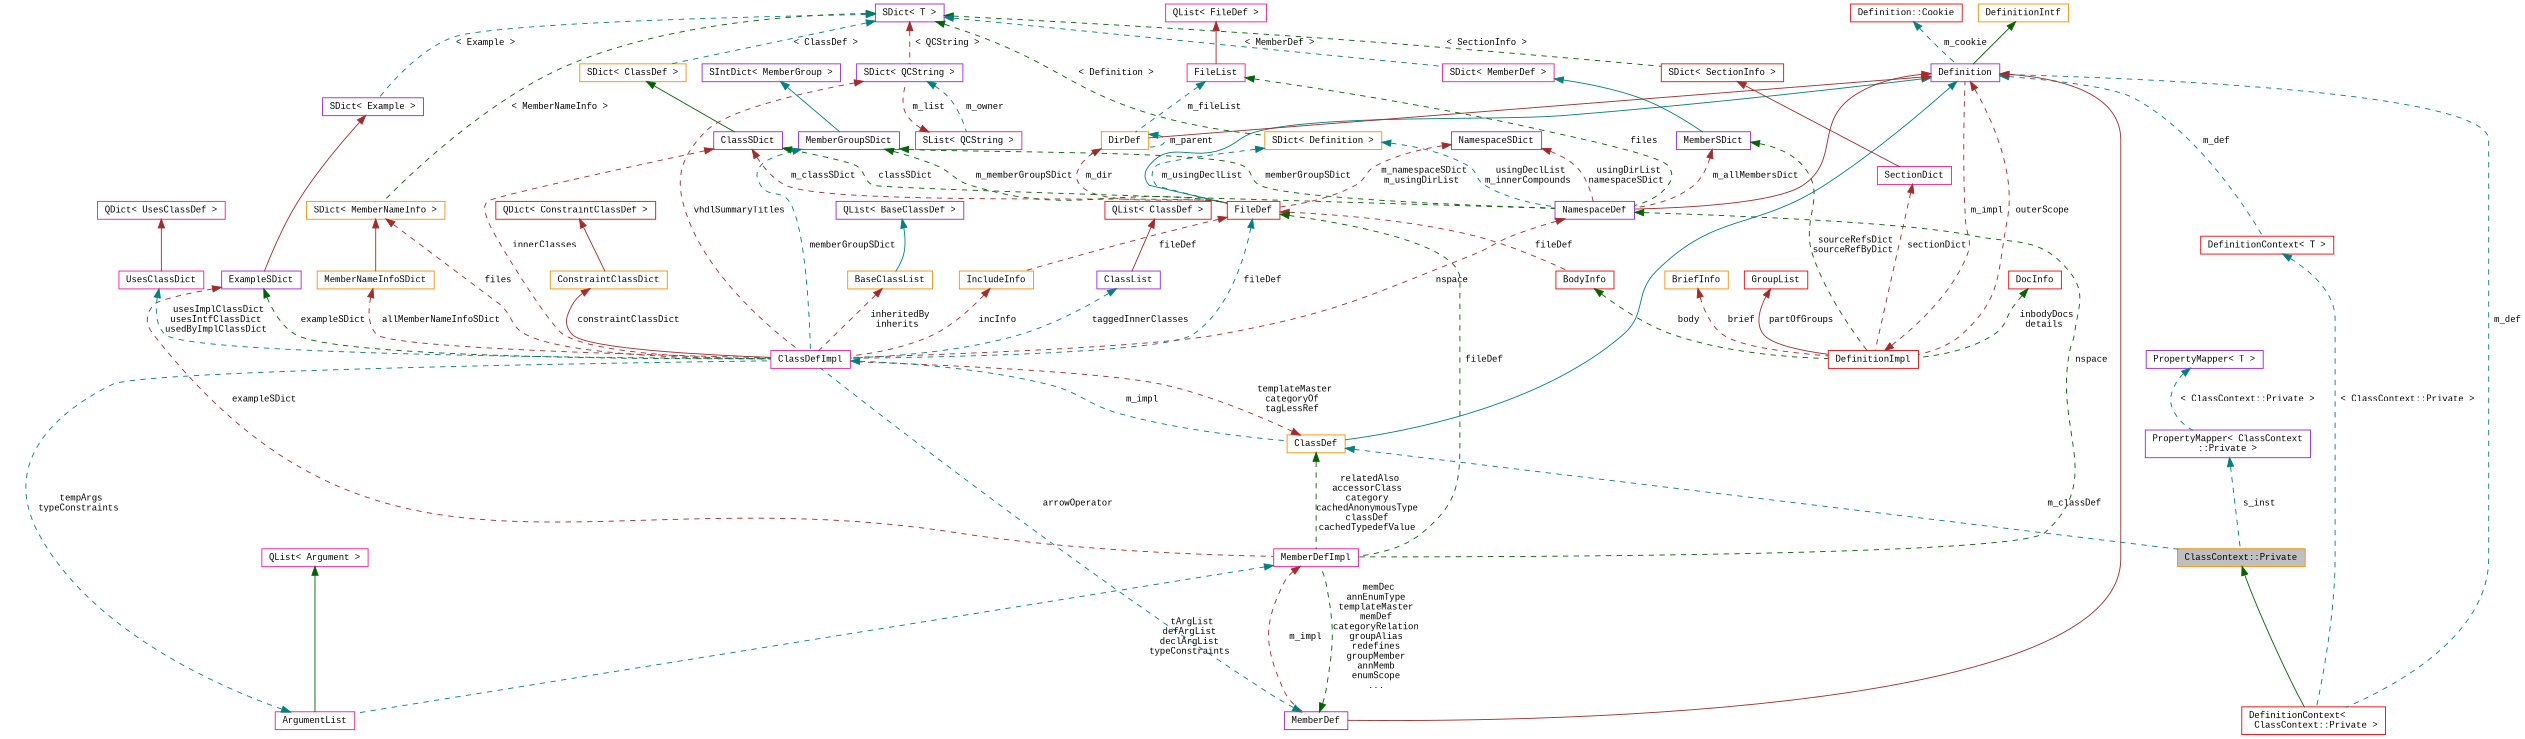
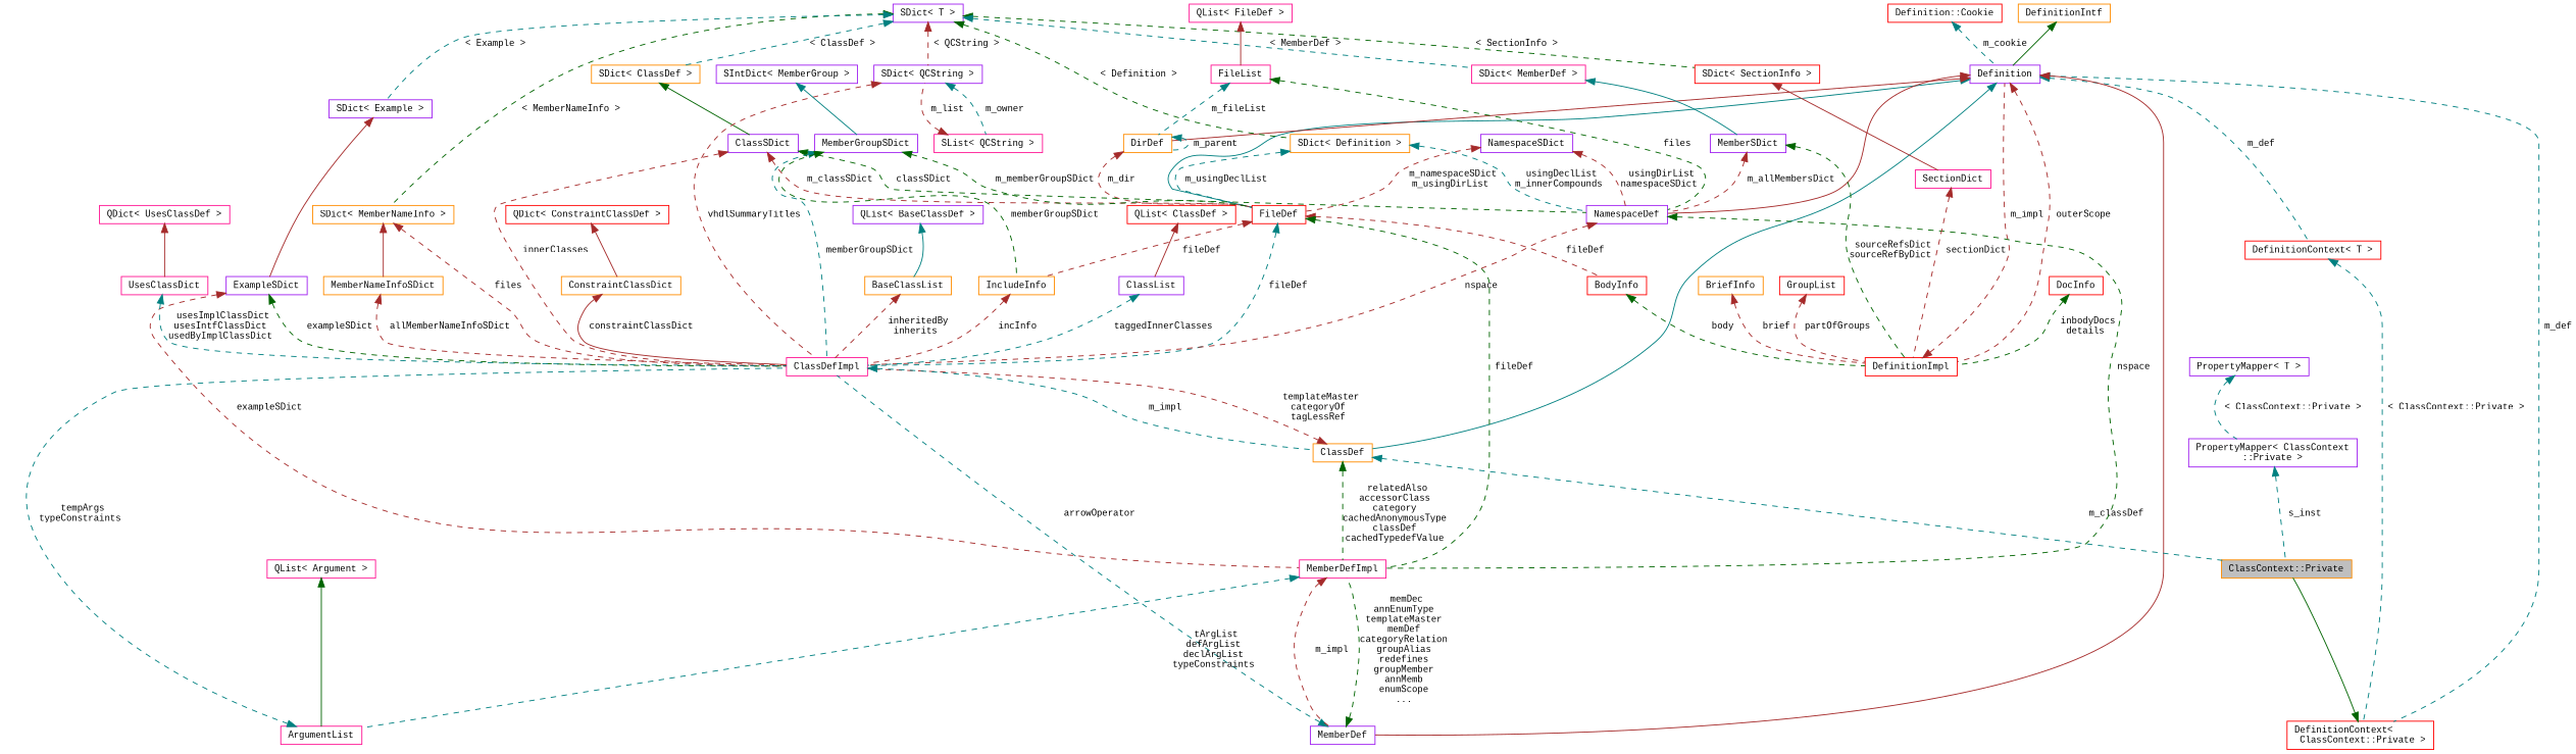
  digraph {
    fontname="Liberation Mono"
    rankdir=TB
    node [color=purple fillcolor=white fontname="Liberation Mono" fontsize=10 shape=record style=filled]
    edge [color=brown dir=back fontname="Liberation Mono" fontsize=10 labelfontname=Helvetica labelfontsize=10 style=dashed]
    n1 [color=darkorange fillcolor=grey75 fontcolor=black height=0.2 label="ClassContext::Private" width=0.4]
    n2 [color=red height=0.2 label="DefinitionContext\<\l ClassContext::Private \>" width=0.4]
    n3 [height=0.2 label=Definition width=0.4]
    n4 [color=red height=0.2 label=DefinitionImpl width=0.4]
    n5 [color=red height=0.2 label=FileDef width=0.4]
    n6 [color=darkorange height=0.2 label=DirDef width=0.4]
    n7 [color=red height=0.2 label="DefinitionContext\< T \>" width=0.4]
    n8 [color=darkorange height=0.2 label=ClassDef width=0.4]
    n9 [height=0.2 label=NamespaceDef width=0.4]
    n10 [height=0.2 label=MemberDef width=0.4]
    n11 [color=red height=0.2 label=BodyInfo width=0.4]
    n12 [color=deeppink height=0.2 label=ClassDefImpl width=0.4]
    n13 [color=darkorange height=0.2 label=IncludeInfo width=0.4]
    n14 [color=deeppink height=0.2 label=MemberDefImpl width=0.4]
    n15 [color=darkorange height=0.2 label=DefinitionIntf width=0.4]
    n16 [color=red height=0.2 label="Definition::Cookie" width=0.4]
    n17 [color=deeppink height=0.2 label=SectionDict width=0.4]
    n18 [color=red height=0.2 label="SDict\< SectionInfo \>" width=0.4]
    n19 [height=0.2 label="SDict\< T \>" width=0.4]
    n20 [color=darkorange height=0.2 label="SDict\< ClassDef \>" width=0.4]
    n21 [color=darkorange height=0.2 label="SDict\< Definition \>" width=0.4]
    n22 [color=deeppink height=0.2 label="SDict\< MemberDef \>" width=0.4]
    n23 [height=0.2 label="SDict\< QCString \>" width=0.4]
    n24 [color=darkorange height=0.2 label="SDict\< MemberNameInfo \>" width=0.4]
    n25 [height=0.2 label="SDict\< Example \>" width=0.4]
    n26 [height=0.2 label=ClassSDict width=0.4]
    n27 [height=0.2 label=MemberSDict width=0.4]
    n28 [color=deeppink height=0.2 label="SList\< QCString \>" width=0.4]
    n29 [color=darkorange height=0.2 label=MemberNameInfoSDict width=0.4]
    n30 [height=0.2 label=ExampleSDict width=0.4]
    n31 [color=deeppink height=0.2 label=ArgumentList width=0.4]
    n32 [height=0.2 label=MemberGroupSDict width=0.4]
    n33 [height=0.2 label="SIntDict\< MemberGroup \>" width=0.4]
    n34 [color=deeppink height=0.2 label=FileList width=0.4]
    n35 [color=deeppink height=0.2 label="QList\< FileDef \>" width=0.4]
    n36 [height=0.2 label=NamespaceSDict width=0.4]
    n37 [color=red height=0.2 label=GroupList width=0.4]
    n38 [color=red height=0.2 label=DocInfo width=0.4]
    n39 [color=darkorange height=0.2 label=BriefInfo width=0.4]
    n40 [height=0.2 label="PropertyMapper\< ClassContext\l::Private \>" width=0.4]
    n41 [height=0.2 label="PropertyMapper\< T \>" width=0.4]
    n42 [color=darkorange height=0.2 label=BaseClassList width=0.4]
    n43 [height=0.2 label="QList\< BaseClassDef \>" width=0.4]
    n44 [height=0.2 label=ClassList width=0.4]
    n45 [color=red height=0.2 label="QList\< ClassDef \>" width=0.4]
    n46 [color=deeppink height=0.2 label="QList\< Argument \>" width=0.4]
    n47 [color=deeppink height=0.2 label=UsesClassDict width=0.4]
    n48 [color=deeppink height=0.2 label="QDict\< UsesClassDef \>" width=0.4]
    n49 [color=darkorange height=0.2 label=ConstraintClassDict width=0.4]
    n50 [color=red height=0.2 label="QDict\< ConstraintClassDef \>" width=0.4]
-   n1 -> n2 [color=darkgreen style=solid]
+   n2 -> n1 [color=darkgreen style=solid]
    n3 -> n2 [color=teal label=" m_def"]
    n3 -> n4 [label=" outerScope"]
    n3 -> n5 [color=teal style=solid]
    n3 -> n6 [style=solid]
    n3 -> n7 [color=teal label=" m_def"]
    n3 -> n8 [color=teal style=solid]
    n3 -> n9 [style=solid]
    n3 -> n10 [style=solid]
    n4 -> n3 [label=" m_impl"]
    n5 -> n11 [label=" fileDef"]
    n5 -> n12 [color=teal label=" fileDef"]
    n5 -> n13 [label=" fileDef"]
    n5 -> n14 [color=darkgreen label=" fileDef"]
    n6 -> n5 [label=" m_dir"]
    n6 -> n6 [color=teal label=" m_parent"]
    n7 -> n2 [color=teal label=" \< ClassContext::Private \>"]
    n8 -> n1 [color=teal label=" m_classDef"]
    n8 -> n12 [label=" templateMaster\ncategoryOf\ntagLessRef"]
    n8 -> n14 [color=darkgreen label=" relatedAlso\naccessorClass\ncategory\ncachedAnonymousType\nclassDef\ncachedTypedefValue"]
    n9 -> n12 [label=" nspace"]
    n9 -> n14 [color=darkgreen label=" nspace"]
    n10 -> n12 [color=teal label=" arrowOperator"]
    n10 -> n14 [color=darkgreen label=" memDec\nannEnumType\ntemplateMaster\nmemDef\ncategoryRelation\ngroupAlias\nredefines\ngroupMember\nannMemb\nenumScope\n..."]
    n11 -> n4 [color=darkgreen label=" body"]
    n12 -> n8 [color=teal label=" m_impl"]
    n13 -> n12 [label=" incInfo"]
    n14 -> n10 [label=" m_impl"]
    n14 -> n31 [color=teal label=" tArgList\ndefArgList\ndeclArgList\ntypeConstraints"]
    n15 -> n3 [color=darkgreen style=solid]
    n16 -> n3 [color=teal label=" m_cookie"]
    n17 -> n4 [label=" sectionDict"]
    n18 -> n17 [style=solid]
    n19 -> n18 [color=darkgreen label=" \< SectionInfo \>"]
    n19 -> n20 [color=teal label=" \< ClassDef \>"]
    n19 -> n21 [color=darkgreen label=" \< Definition \>"]
    n19 -> n22 [color=teal label=" \< MemberDef \>"]
    n19 -> n23 [label=" \< QCString \>"]
    n19 -> n24 [color=darkgreen label=" \< MemberNameInfo \>"]
    n19 -> n25 [color=teal label=" \< Example \>"]
    n20 -> n26 [color=darkgreen style=solid]
    n21 -> n5 [color=teal label=" m_usingDeclList"]
    n21 -> n9 [color=teal label=" usingDeclList\nm_innerCompounds"]
    n22 -> n27 [color=teal style=solid]
    n23 -> n12 [label=" vhdlSummaryTitles"]
    n23 -> n28 [color=teal label=" m_owner"]
    n24 -> n12 [label=" files"]
    n24 -> n29 [style=solid]
    n25 -> n30 [style=solid]
    n26 -> n5 [label=" m_classSDict"]
    n26 -> n9 [color=darkgreen label=" classSDict"]
    n26 -> n12 [label=" innerClasses"]
    n27 -> n4 [color=darkgreen label=" sourceRefsDict\nsourceRefByDict"]
    n27 -> n9 [label=" m_allMembersDict"]
    n28 -> n23 [label=" m_list"]
    n29 -> n12 [label=" allMemberNameInfoSDict"]
    n30 -> n12 [color=darkgreen label=" exampleSDict"]
    n30 -> n14 [label=" exampleSDict"]
    n31 -> n12 [color=teal label=" tempArgs\ntypeConstraints"]
    n32 -> n5 [color=darkgreen label=" m_memberGroupSDict"]
-   n32 -> n9 [color=darkgreen label=" memberGroupSDict"]
+   n32 -> n13 [color=darkgreen label=" memberGroupSDict"]
    n32 -> n12 [color=teal label=" memberGroupSDict"]
    n33 -> n32 [color=teal style=solid]
    n34 -> n6 [color=teal label=" m_fileList"]
    n34 -> n9 [color=darkgreen label=" files"]
    n35 -> n34 [style=solid]
    n36 -> n5 [label=" m_namespaceSDict\nm_usingDirList"]
    n36 -> n9 [label=" usingDirList\nnamespaceSDict"]
-   n37 -> n4 [label=" partOfGroups" style=solid]
+   n37 -> n4 [label=" partOfGroups"]
    n38 -> n4 [color=darkgreen label=" inbodyDocs\ndetails"]
    n39 -> n4 [label=" brief"]
    n40 -> n1 [color=teal label=" s_inst"]
    n41 -> n40 [color=teal label=" \< ClassContext::Private \>"]
    n42 -> n12 [label=" inheritedBy\ninherits"]
    n43 -> n42 [color=teal style=solid]
    n44 -> n12 [color=teal label=" taggedInnerClasses"]
    n45 -> n44 [style=solid]
    n46 -> n31 [color=darkgreen style=solid]
    n47 -> n12 [color=teal label=" usesImplClassDict\nusesIntfClassDict\nusedByImplClassDict"]
    n48 -> n47 [style=solid]
    n49 -> n12 [label=" constraintClassDict" style=solid]
    n50 -> n49 [style=solid]
  }
